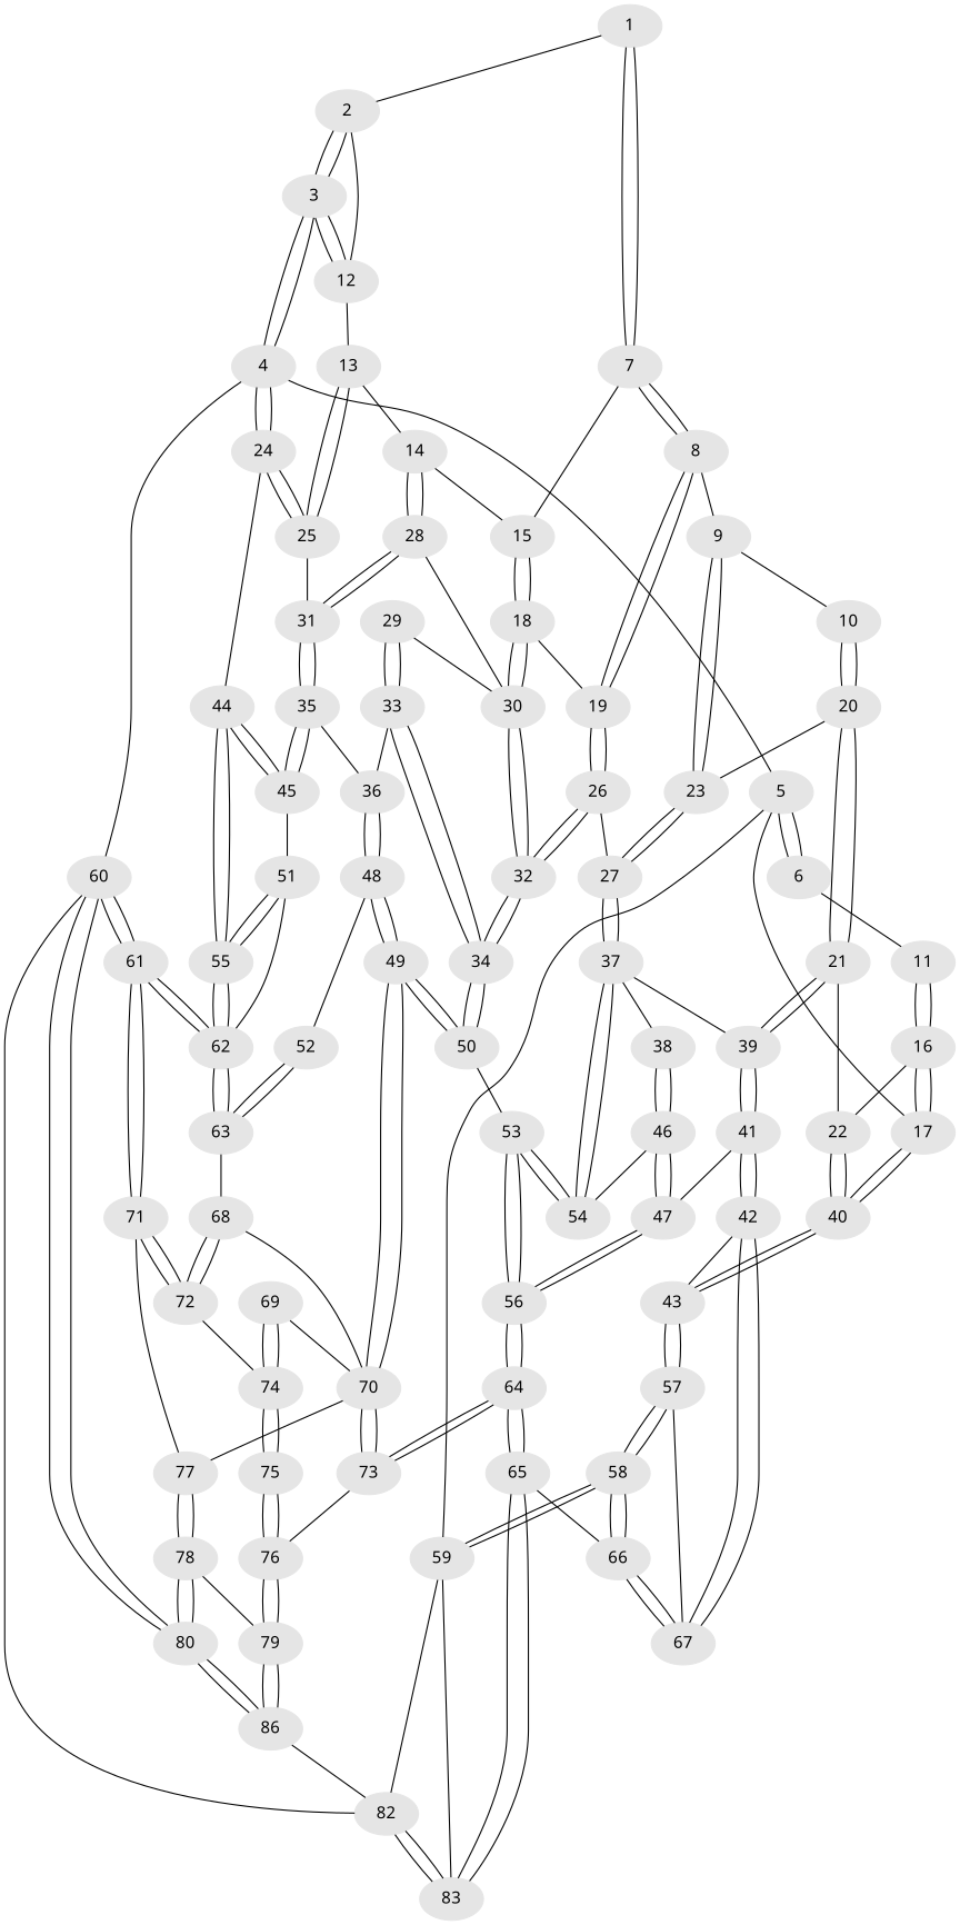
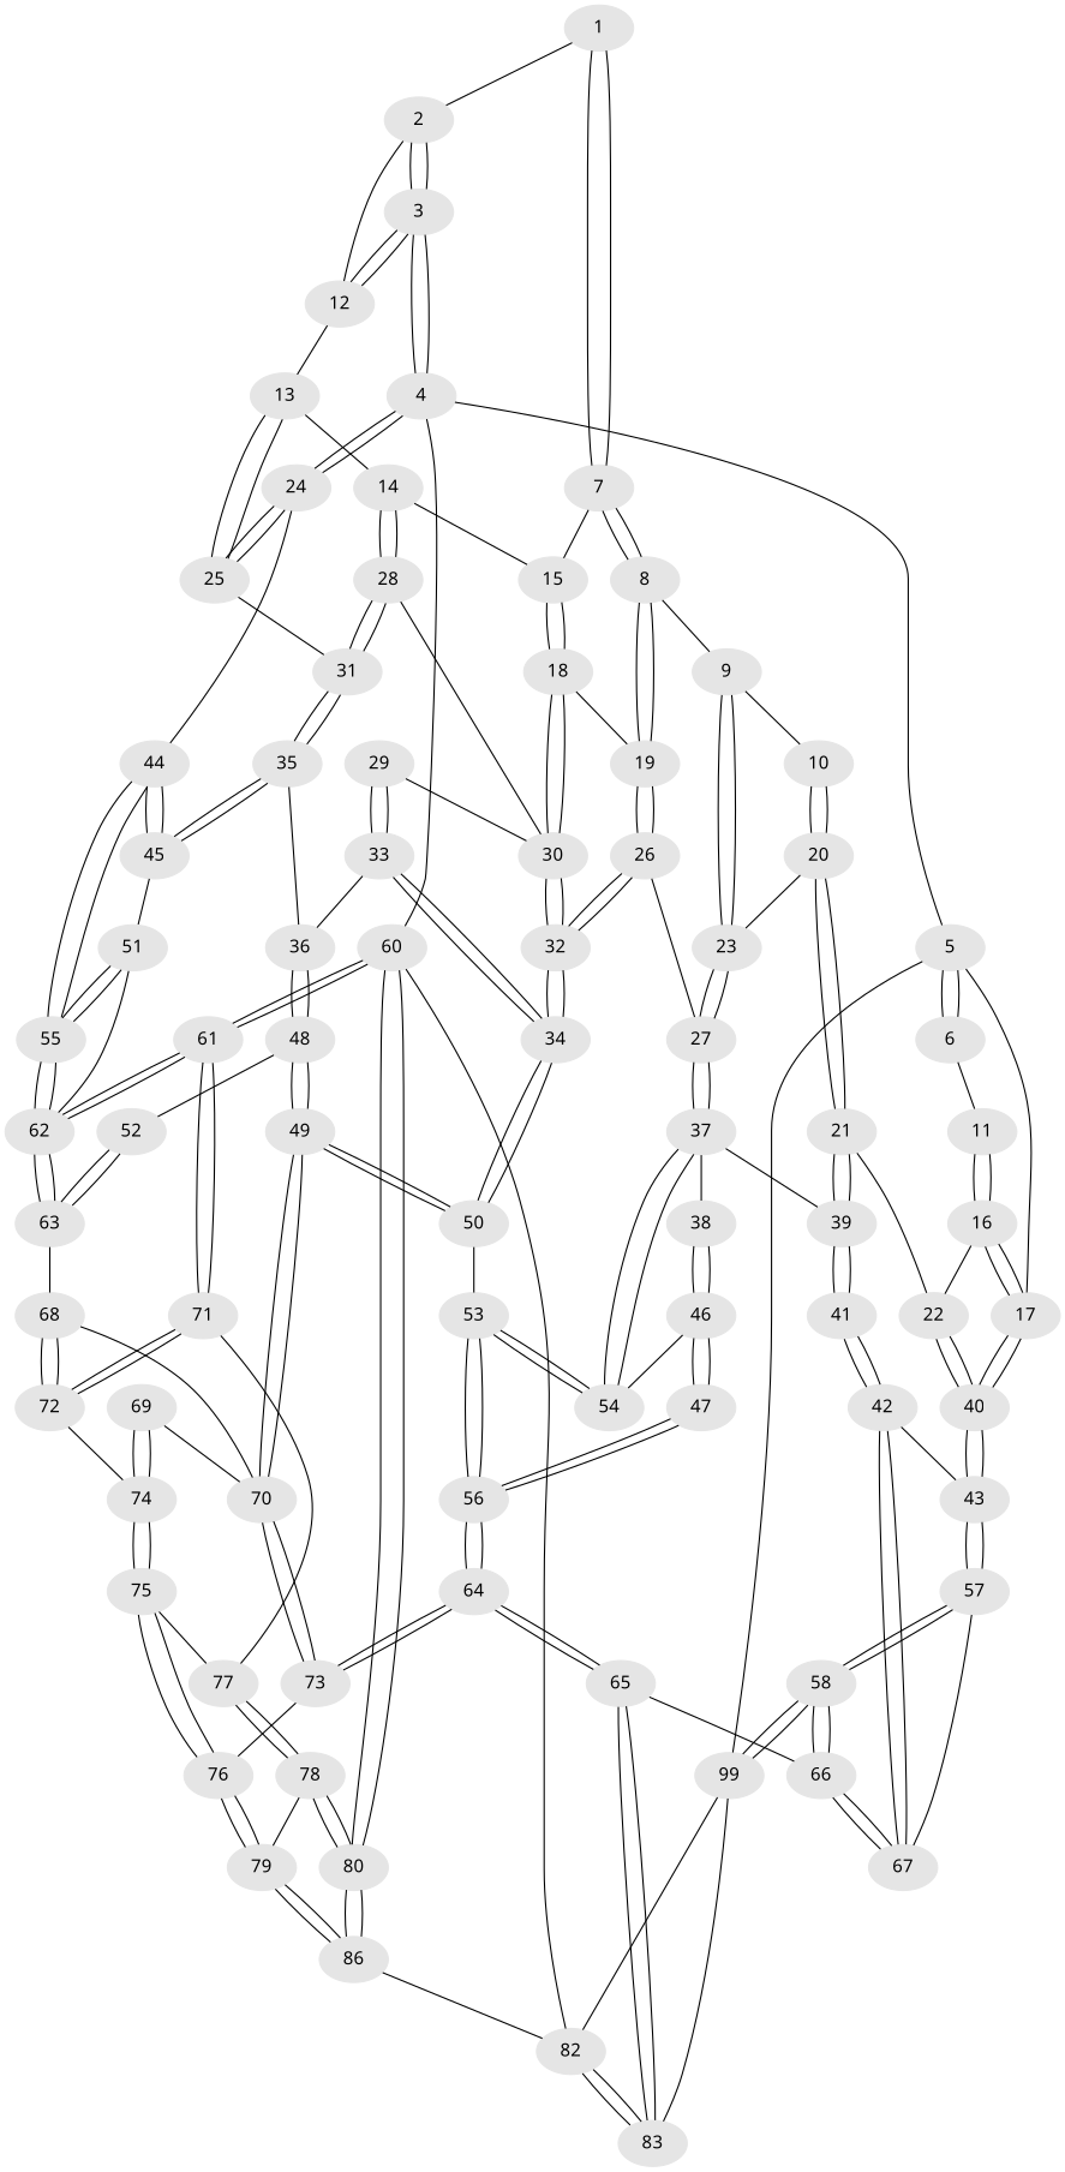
  graph {
    fontname="Noto Sans"
    node [color=gray90 fontname="Noto Sans" style=filled]
    edge [fontname="Noto Sans"]
    1
    2
    7
    3
    12
    8
    15
    4
    13
    5
    24
    60
    6
    17
-   59
+   59 [label=99]
    25
    44
    82
    61
    80
    11
    40
    83
    16
    9
    19
    18
    10
    23
    26
    20
    27
    21
    22
    14
    28
    31
    30
    43
    32
    39
    41
    37
    45
    55
    35
    34
    38
    54
    29
    33
    36
    50
    48
    53
    51
    49
    52
    46
    47
    42
    57
    67
    56
    58
    62
    64
    70
    63
    73
    68
    65
    66
    71
    n75 [label=86]
    72
    77
    76
    69
    74
    75
    78
    79
    1 -- 2
    1 -- 7
    1 -- 7
    2 -- 3
    2 -- 3
    2 -- 12
    7 -- 8
    7 -- 8
    7 -- 15
    3 -- 12
    3 -- 12
    3 -- 4
    3 -- 4
    12 -- 13
    8 -- 9
    8 -- 19
    8 -- 19
    15 -- 18
    15 -- 18
    4 -- 5
    4 -- 24
    4 -- 24
    4 -- 60
    13 -- 25
    13 -- 25
    13 -- 14
    5 -- 6
    5 -- 6
    5 -- 17
    5 -- 59
    24 -- 25
    24 -- 25
    24 -- 44
    60 -- 82
    60 -- 61
    60 -- 61
    60 -- 80
    60 -- 80
    6 -- 11
    17 -- 40
    17 -- 40
    59 -- 82
    59 -- 83
    25 -- 31
    44 -- 45
    44 -- 45
    44 -- 55
    44 -- 55
    82 -- 83
    82 -- 83
    61 -- 62
    61 -- 62
    61 -- 71
    61 -- 71
    80 -- n75
    80 -- n75
    11 -- 16
    11 -- 16
    40 -- 43
    40 -- 43
    16 -- 17
    16 -- 17
    16 -- 22
    9 -- 10
    9 -- 23
    9 -- 23
    19 -- 26
    19 -- 26
    18 -- 19
    18 -- 30
    18 -- 30
    10 -- 20
    10 -- 20
    23 -- 27
    23 -- 27
    26 -- 27
    26 -- 32
    26 -- 32
    20 -- 23
    20 -- 21
    20 -- 21
    27 -- 37
    27 -- 37
    21 -- 22
    21 -- 39
    21 -- 39
    22 -- 40
    22 -- 40
    14 -- 15
    14 -- 28
    14 -- 28
    28 -- 31
    28 -- 31
    28 -- 30
    31 -- 35
    31 -- 35
    30 -- 32
    30 -- 32
    43 -- 57
    43 -- 57
    32 -- 34
    32 -- 34
    39 -- 41
    39 -- 41
-   41 -- 47
    41 -- 42
    41 -- 42
    37 -- 39
    37 -- 38
    37 -- 54
    37 -- 54
    45 -- 51
    55 -- 62
    55 -- 62
    35 -- 45
    35 -- 45
    35 -- 36
    34 -- 50
    34 -- 50
    38 -- 46
    38 -- 46
    29 -- 30
    29 -- 33
    29 -- 33
    33 -- 34
    33 -- 34
    33 -- 36
    36 -- 48
    36 -- 48
    50 -- 53
    48 -- 49
    48 -- 49
    48 -- 52
    53 -- 54
    53 -- 54
    53 -- 56
    53 -- 56
    51 -- 55
    51 -- 55
    51 -- 62
    49 -- 50
    49 -- 50
    49 -- 70
    49 -- 70
    52 -- 63
    52 -- 63
    46 -- 54
    46 -- 47
    46 -- 47
    47 -- 56
    47 -- 56
    42 -- 43
    42 -- 67
    42 -- 67
    57 -- 67
    57 -- 58
    57 -- 58
    56 -- 64
    56 -- 64
    58 -- 59
    58 -- 59
    58 -- 66
    58 -- 66
    62 -- 63
    62 -- 63
    64 -- 73
    64 -- 73
    64 -- 65
    64 -- 65
    70 -- 73
    70 -- 73
    63 -- 68
    73 -- 76
    68 -- 70
    68 -- 72
    68 -- 72
    65 -- 83
    65 -- 83
    65 -- 66
    66 -- 67
    66 -- 67
    71 -- 72
    71 -- 72
    71 -- 77
    n75 -- 82
    72 -- 74
    77 -- 78
    77 -- 78
    76 -- 79
    76 -- 79
    69 -- 70
    69 -- 74
    69 -- 74
    74 -- 75
    74 -- 75
-   70 -- 77
+   75 -- 77
    75 -- 76
    75 -- 76
    78 -- 80
    78 -- 80
    78 -- 79
    79 -- n75
    79 -- n75
  }
